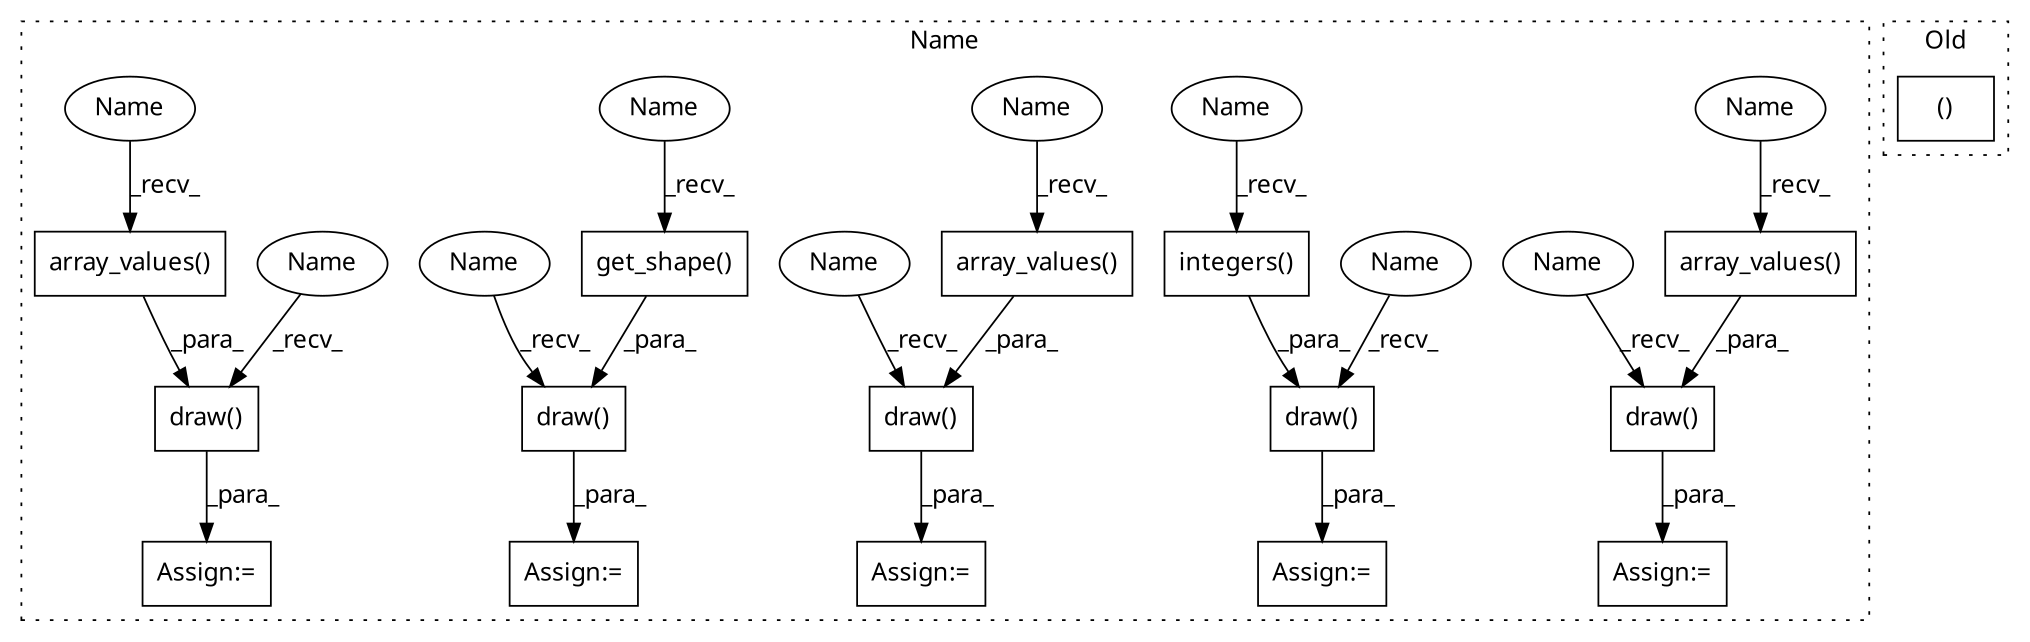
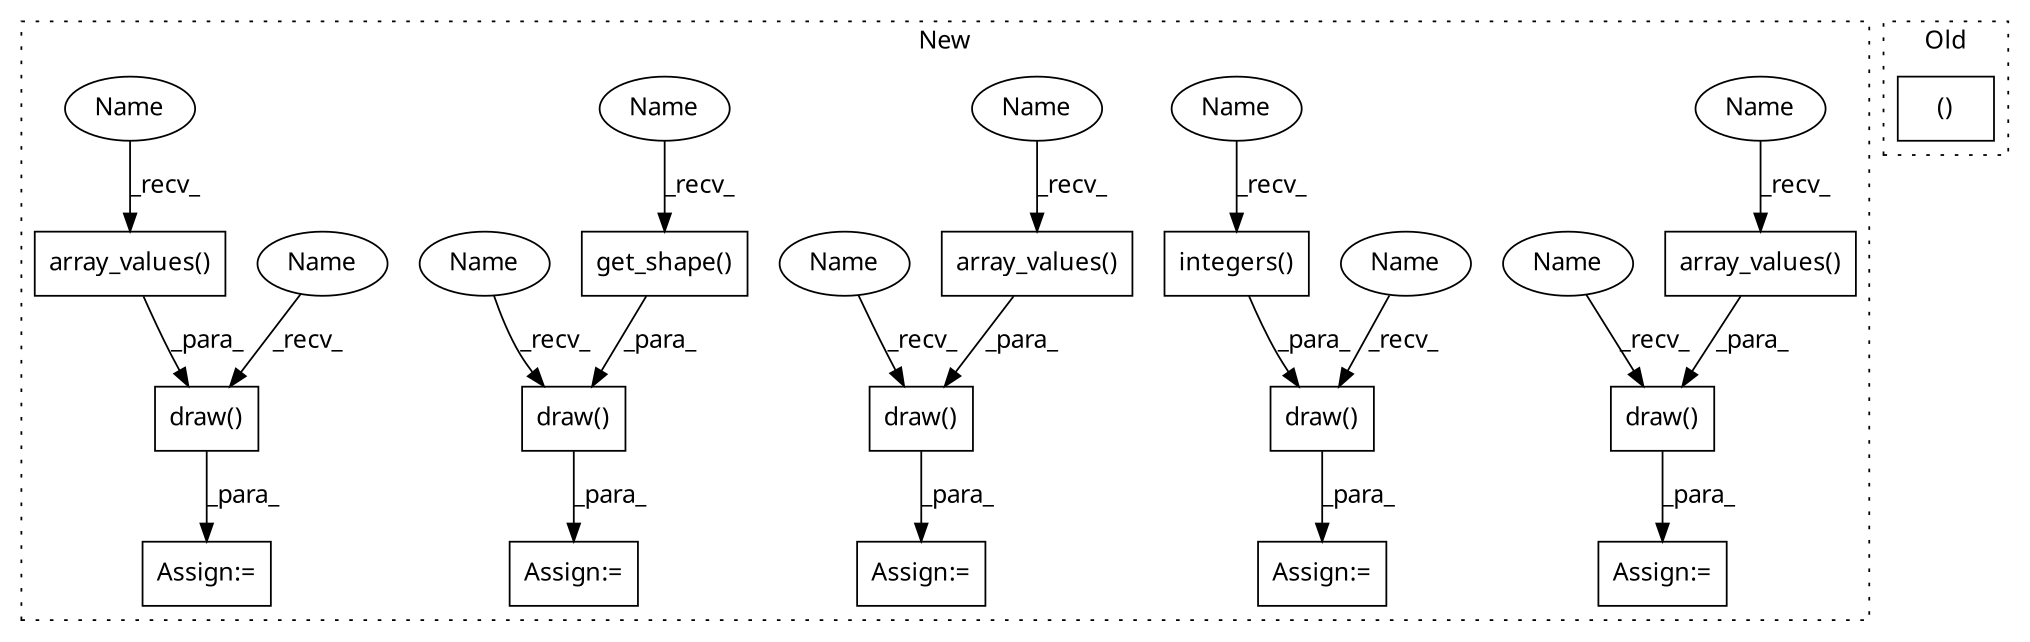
  digraph {
    fontname="Noto Sans"
    node [a=75 l=3 s=5202 shape=box fontname="Noto Sans"]
    edge [fontname="Noto Sans"]
    n1 [l=43 label="integers()"]
    n2 [l=65 label="get_shape()" s=4672]
    n3 [l="10,1" label="draw()" s="5192,5245"]
    n4 [l="19,6" label="draw()" s="4750,4965"]
    n5 [a=68 label="Assign:=" s=4659]
    n6 [l="19,6" label="draw()" s="5261,5400"]
    n7 [a=68 label="Assign:=" s=5189]
    n8 [a=68 label="Assign:=" s=4747]
    n9 [a=68 label="Assign:=" s=5258]
    n10 [l="10,1" label="draw()" s="4662,4737"]
    n11 [l=196 label="array_values()" s=4769]
    n12 [l="19,6" label="draw()" s="4983,5174"]
    n13 [l=120 label="array_values()" s=5280]
    n14 [a=68 label="Assign:=" s=4980]
    n15 [l=172 label="array_values()" s=5002]
    n16 [a=87 l=7 label=Name s=4769 shape=ellipse]
    n17 [a=87 l=7 label=Name shape=ellipse]
    n18 [a=87 l=7 label=Name s=4672 shape=ellipse]
    n19 [a=87 l=7 label=Name s=5280 shape=ellipse]
    n20 [a=87 l=7 label=Name s=5002 shape=ellipse]
    n21 [a=87 l=4 label=Name s=4983 shape=ellipse]
    n22 [a=87 l=4 label=Name s=5192 shape=ellipse]
    n23 [a=87 l=4 label=Name s=4750 shape=ellipse]
    n24 [a=87 l=4 label=Name s=4662 shape=ellipse]
    n25 [a=87 l=4 label=Name s=5261 shape=ellipse]
    n26 [a=54 label="()" s=2751]
    subgraph cluster_1 {
-     label=Name
+     label=New
      style=dotted
      n1
      n2
      n3
      n4
      n5
      n6
      n7
      n8
      n9
      n10
      n11
      n12
      n13
      n14
      n15
      n16
      n17
      n18
      n19
      n20
      n21
      n22
      n23
      n24
      n25
    }
    subgraph cluster_2 {
      label=Old
      style=dotted
      n26
    }
    n1 -> n3 [label=_para_]
    n2 -> n10 [label=_para_]
    n3 -> n7 [label=_para_]
    n4 -> n8 [label=_para_]
    n6 -> n9 [label=_para_]
    n10 -> n5 [label=_para_]
    n11 -> n4 [label=_para_]
    n12 -> n14 [label=_para_]
    n13 -> n6 [label=_para_]
    n15 -> n12 [label=_para_]
    n16 -> n11 [label=_recv_]
    n17 -> n1 [label=_recv_]
    n18 -> n2 [label=_recv_]
    n19 -> n13 [label=_recv_]
    n20 -> n15 [label=_recv_]
    n21 -> n12 [label=_recv_]
    n22 -> n3 [label=_recv_]
    n23 -> n4 [label=_recv_]
    n24 -> n10 [label=_recv_]
    n25 -> n6 [label=_recv_]
  }
